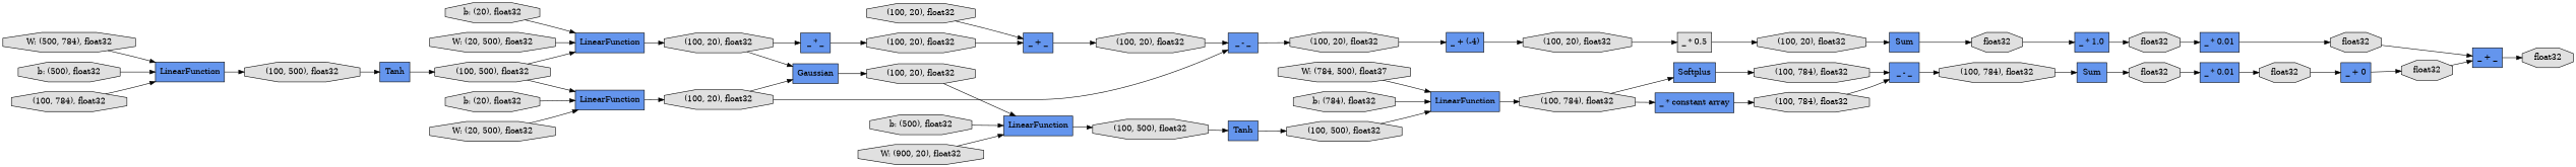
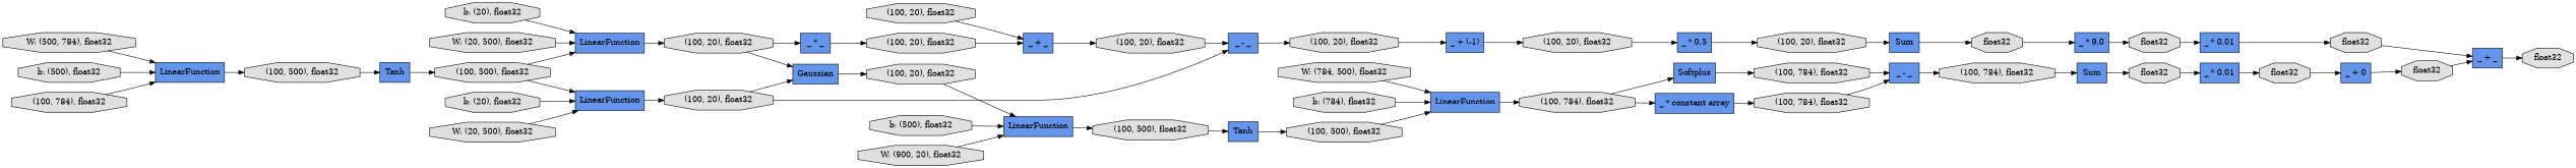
  digraph {
    fontname="DejaVu Serif"
    rankdir=LR
    node [fillcolor="#E0E0E0" fontname="DejaVu Serif" shape=octagon style=filled]
    edge [fontname="DejaVu Serif"]
    n1 [label="(100, 784), float32"]
    n2 [fillcolor="#6495ED" label=Sum shape=record]
    n3 [label=float32]
    n4 [fillcolor="#6495ED" label="_ * 0.01" shape=record]
    n5 [label=float32]
    n6 [fillcolor="#6495ED" label="_ + _" shape=record]
    n7 [fillcolor="#6495ED" label="_ * 0.01" shape=record]
    n8 [label=float32]
-   n9 [label="W: (784, 500), float37"]
+   n9 [label="W: (784, 500), float32"]
    n10 [fillcolor="#6495ED" label=LinearFunction shape=record]
    n11 [label="(100, 784), float32"]
    n12 [label=float32]
-   n13 [fillcolor="#6495ED" label="_ * 1.0" shape=record]
+   n13 [fillcolor="#6495ED" label="_ * 9.0" shape=record]
    n14 [label=float32]
    n15 [fillcolor="#6495ED" label=Gaussian shape=record]
    n16 [label="(100, 20), float32"]
    n17 [fillcolor="#6495ED" label=LinearFunction shape=record]
    n18 [label="(100, 500), float32"]
    n19 [fillcolor="#6495ED" label=LinearFunction shape=record]
    n20 [fillcolor="#6495ED" label=LinearFunction shape=record]
    n21 [label="(100, 20), float32"]
    n22 [label="(100, 20), float32"]
    n23 [label="b: (20), float32"]
    n24 [label=float32]
    n25 [label="(100, 20), float32"]
    n26 [fillcolor="#6495ED" label="_ + _" shape=record]
    n27 [fillcolor="#6495ED" label="_ * _" shape=record]
    n28 [label="(100, 20), float32"]
    n29 [label="(100, 500), float32"]
    n30 [fillcolor="#6495ED" label=Tanh shape=record]
    n31 [fillcolor="#6495ED" label="_ + 0" shape=record]
    n32 [label=float32]
    n33 [fillcolor="#6495ED" label="_ - _" shape=record]
    n34 [label="(100, 20), float32"]
    n35 [label="b: (784), float32"]
    n36 [label="W: (20, 500), float32"]
    n37 [label="(100, 500), float32"]
    n38 [fillcolor="#6495ED" label=Softplus shape=record]
    n39 [fillcolor="#6495ED" label="_ * constant array" shape=record]
    n40 [label="(100, 20), float32"]
    n41 [label="b: (20), float32"]
    n42 [label="(100, 784), float32"]
    n43 [fillcolor="#6495ED" label="_ - _" shape=record]
    n44 [label="W: (500, 784), float32"]
    n45 [fillcolor="#6495ED" label=LinearFunction shape=record]
    n46 [label="(100, 500), float32"]
-   n47 [fillcolor="#6495ED" label="_ + (-4)" shape=record]
+   n47 [fillcolor="#6495ED" label="_ + (-1)" shape=record]
    n48 [label="(100, 20), float32"]
-   n49 [label="_ * 0.5" shape=record]
+   n49 [fillcolor="#6495ED" label="_ * 0.5" shape=record]
    n50 [fillcolor="#6495ED" label=Tanh shape=record]
    n51 [label="(100, 784), float32"]
    n52 [label="W: (900, 20), float32"]
    n53 [label="(100, 20), float32"]
    n54 [fillcolor="#6495ED" label=Sum shape=record]
    n55 [label="b: (500), float32"]
    n56 [label="b: (500), float32"]
    n57 [label="(100, 784), float32"]
    n58 [label="W: (20, 500), float32"]
    n1 -> n2
    n2 -> n3
    n3 -> n7
    n4 -> n5
    n5 -> n6
    n6 -> n24
    n7 -> n8
    n8 -> n31
    n9 -> n10
    n10 -> n11
    n11 -> n38
    n11 -> n39
    n12 -> n13
    n13 -> n14
    n14 -> n4
    n15 -> n16
    n16 -> n17
    n17 -> n29
    n18 -> n19
    n18 -> n20
    n19 -> n21
    n20 -> n22
    n21 -> n15
    n21 -> n27
    n22 -> n15
    n22 -> n33
    n23 -> n19
    n25 -> n26
    n26 -> n40
    n27 -> n28
    n28 -> n26
    n29 -> n30
    n30 -> n37
    n31 -> n32
    n32 -> n6
    n33 -> n34
    n34 -> n47
    n35 -> n10
    n36 -> n20
    n37 -> n10
    n38 -> n42
    n39 -> n51
    n40 -> n33
    n41 -> n20
    n42 -> n43
    n43 -> n1
    n44 -> n45
    n45 -> n46
    n46 -> n50
    n47 -> n48
    n48 -> n49
    n49 -> n53
    n50 -> n18
    n51 -> n43
    n52 -> n17
    n53 -> n54
    n54 -> n12
    n55 -> n45
    n56 -> n17
    n57 -> n45
    n58 -> n19
  }
